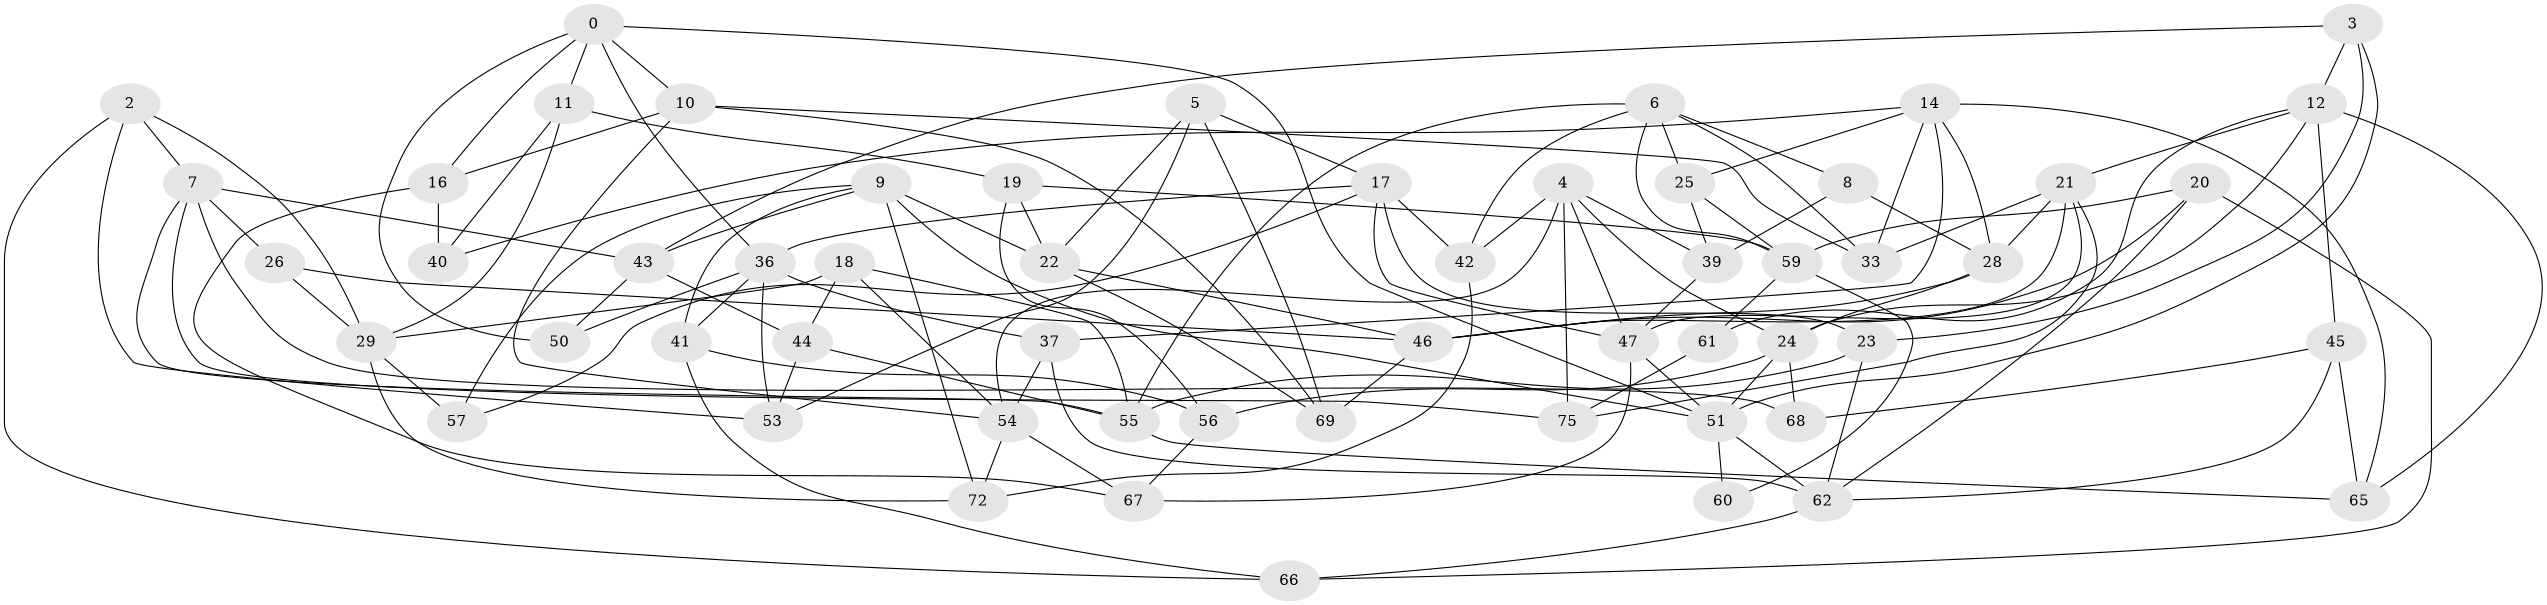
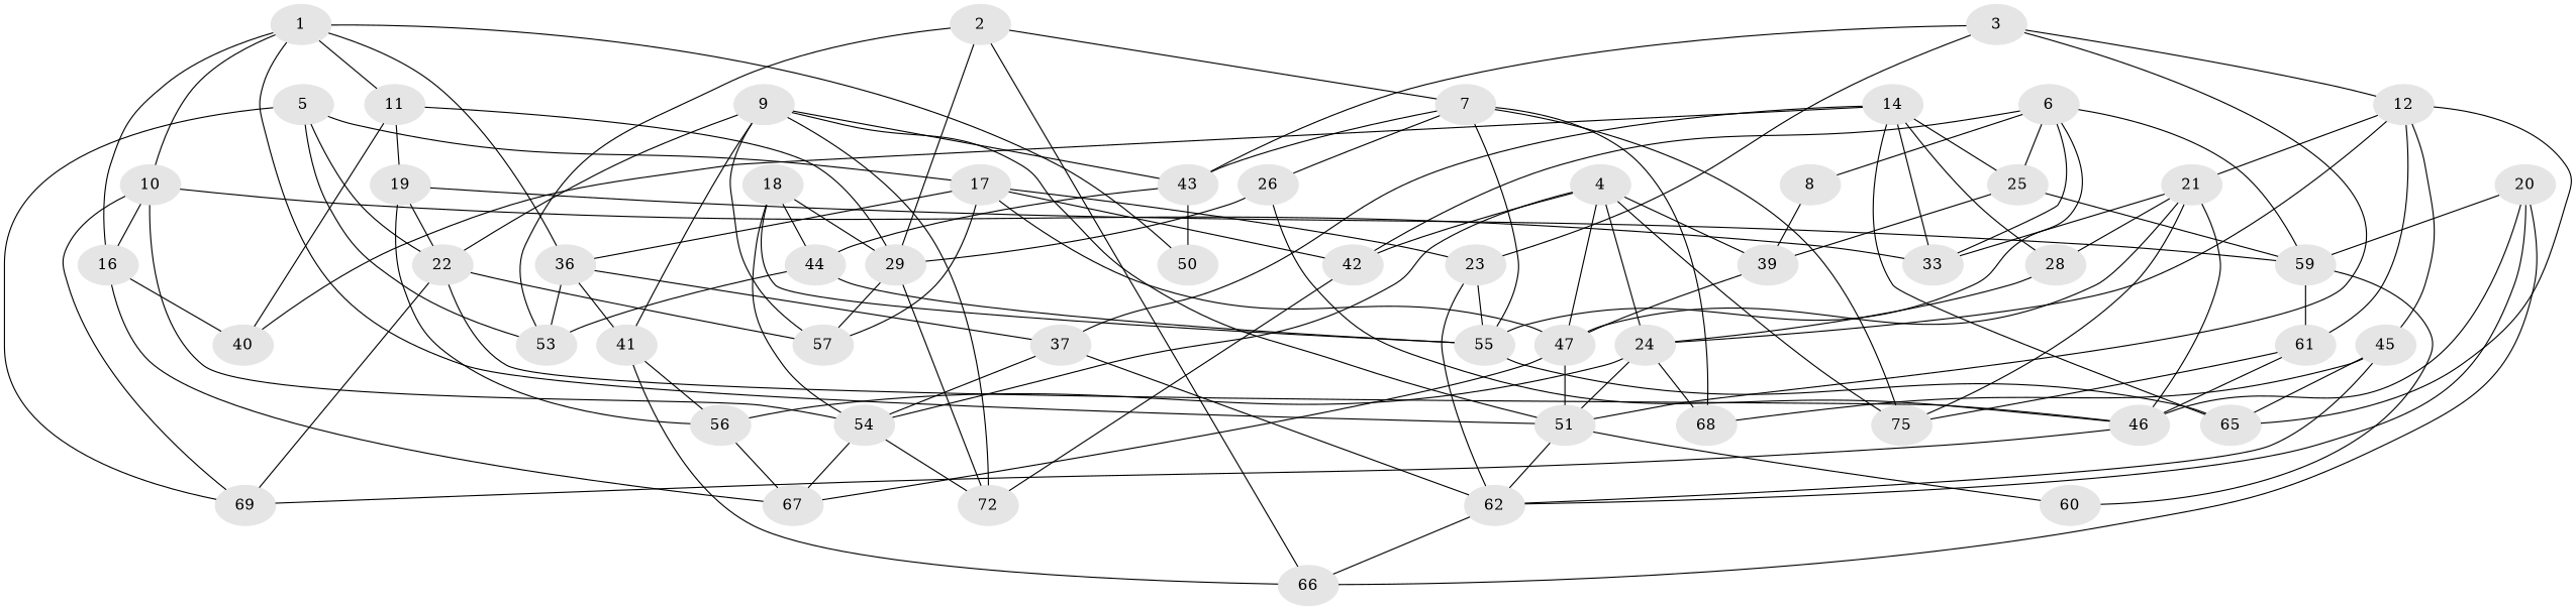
  graph {
    node [color=gray90 style=filled]
-   1 [super="+63" label=0]
+   1 [super="+63"]
    10 [super="+73"]
    11 [super="+27"]
    16 [super="+78"]
    36 [super="+64"]
    50
    51 [super="+77"]
    54 [super="+79"]
    69
    33
    29 [super="+76"]
    19
    40
    67
    53
    41
    37
    60
    62 [super="+70"]
    7 [super="+15"]
    43 [super="+71"]
    75
    55 [super="+58"]
    26
    68
    2
    66
    57
    72
    12 [super="+35"]
    n31 [label=24 super="+52"]
    21 [super="+74"]
    45
    61
    65
    3
    23
    44
    4 [super="+30"]
    39
    42
    47 [super="+49"]
    56
    17 [super="+32"]
    5
    22 [super="+80"]
    46 [super="+48"]
    6 [super="+13"]
    8
    25
    59 [super="+81"]
    28 [super="+31"]
    9 [super="+38"]
    14 [super="+24"]
    18
    20
    1 -- 10
    1 -- 11
    1 -- 16
    1 -- 36
    1 -- 50
    1 -- 51
    10 -- 16 [weight=2]
    10 -- 54
    10 -- 69
    10 -- 33
    11 -- 29
    11 -- 19
    11 -- 40
    16 -- 40 [weight=2]
    16 -- 67
-   36 -- 50
    36 -- 53
    36 -- 41
    36 -- 37
    51 -- 60
    51 -- 62
    54 -- 67
    54 -- 72
    29 -- 57
    29 -- 72
    19 -- 56
    19 -- 22
    19 -- 59
    41 -- 66
    41 -- 56
    37 -- 54
    37 -- 62
    62 -- 66
    7 -- 43
    7 -- 75
    7 -- 55
    7 -- 26
    7 -- 68
    43 -- 50 [weight=2]
    43 -- 44
    55 -- 65
    26 -- 29
    26 -- 46
    2 -- 29
    2 -- 53
    2 -- 7
    2 -- 66
    12 -- n31
    12 -- 21
    12 -- 45
    12 -- 61
    12 -- 65
    n31 -- 51
    n31 -- 68
    n31 -- 56
    21 -- 33
    21 -- 75
    21 -- 47
    21 -- 46
    21 -- 28
    45 -- 62
    45 -- 68
    45 -- 65
    61 -- 75
    3 -- 51
    3 -- 43
    3 -- 12
    3 -- 23
    23 -- 62
    23 -- 55
    44 -- 53
    44 -- 55
    4 -- 54
    4 -- 75
    4 -- n31
    4 -- 39
    4 -- 42
    4 -- 47
    39 -- 47
    42 -- 72
    47 -- 51
    47 -- 67
    56 -- 67
    17 -- 36
    17 -- 57
    17 -- 23
    17 -- 42
    17 -- 47
    5 -- 69
    5 -- 53
    5 -- 17
    5 -- 22
    22 -- 69
+   22 -- 57
    22 -- 46
    46 -- 69
    6 -- 33
    6 -- 55
    6 -- 42
    6 -- 8
    6 -- 25
    6 -- 59
    8 -- 39
-   8 -- 28 [weight=2]
    25 -- 39
    25 -- 59
    59 -- 60
    59 -- 61
    28 -- n31
-   28 -- 46
+   61 -- 46
    9 -- 51
    9 -- 41
    9 -- 43
    9 -- 57
    9 -- 72
    9 -- 22
    14 -- 33
    14 -- 40
    14 -- 37
    14 -- 65
    14 -- 25
    14 -- 28
    18 -- 54
    18 -- 29
    18 -- 55
    18 -- 44
    20 -- 62
    20 -- 66
    20 -- 46
    20 -- 59
  }
